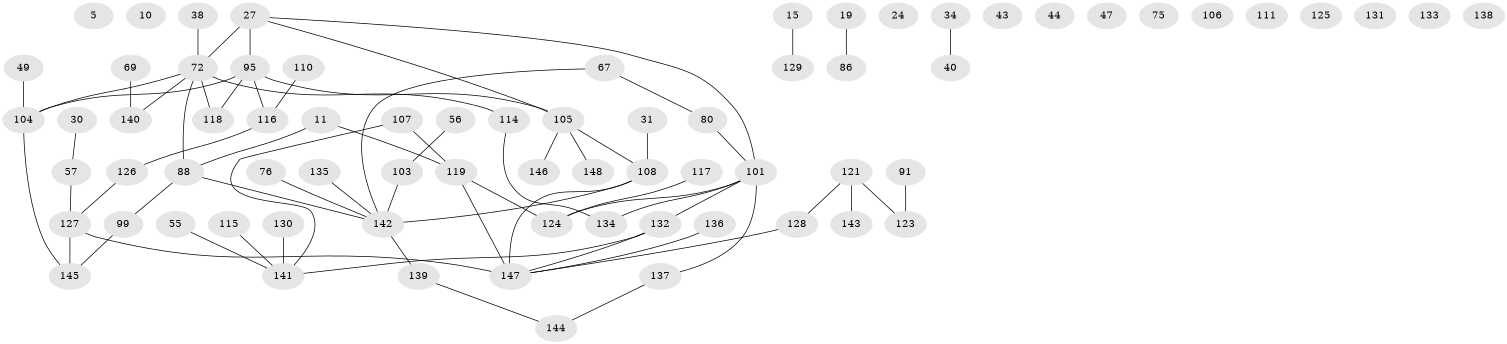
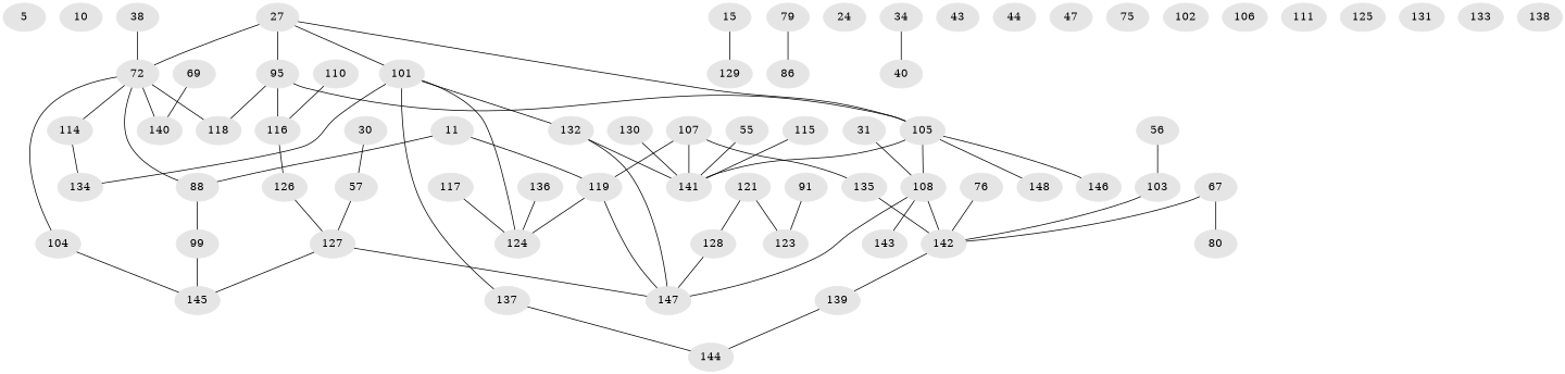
  graph {
    node [color=gray90 style=filled]
    5
    10
    11
    88
    119
    142 [super="+1+109+13+18"]
    99
    124 [super="+63+100"]
    147 [super="+78+97+112+120"]
    15
    129
-   19
+   19 [label=79]
    86
    24
    27 [super="+25"]
    72 [super="+52+65+48"]
    95 [super="+17+79+89"]
    101 [super="+74"]
    105 [super="+70+87+2"]
    104 [super="+94"]
    140 [super="+66+61+59"]
    114 [super="+92"]
    118
    116 [super="+90"]
    132
    134
    137 [super="+21+37+28"]
    108 [super="+39+77"]
    141 [super="+113+122"]
    146
    148
    n32 [label=57]
    30
    127
    143
    31
    34
    40
    38
    43
    44
    47
    145 [super="+36"]
-   49
    55
    56
    103
    67
    80
    139
    69
    75
    76
    123 [super="+83+58"]
    91
    126 [super="+98"]
    144 [super="+57"]
+   102
    106
    107 [super="+35+73"]
    135
    128 [super="+53+82+96"]
    110
    111
    115
    117
    121 [super="+22+85+23"]
    125
    130
    131
    133
    136
    138
    11 -- 88
    11 -- 119
-   88 -- 142
    88 -- 99
    119 -- 124
    119 -- 147
    142 -- 139
    99 -- 145
    15 -- 129
    19 -- 86
    27 -- 72 [weight=2]
    27 -- 95 [weight=2]
    27 -- 101 [weight=2]
    27 -- 105
    72 -- 88
    72 -- 104
    72 -- 140
    72 -- 114
    72 -- 118
    95 -- 105 [weight=2]
-   95 -- 104 [weight=2]
    95 -- 118
    95 -- 116
    101 -- 124
    101 -- 132
    101 -- 134
    101 -- 137
    105 -- 108
+   105 -- 141
    105 -- 146
    105 -- 148
    104 -- 145
    114 -- 134
    116 -- 126
    132 -- 147
    132 -- 141
    137 -- 144
    108 -- 142 [weight=2]
    108 -- 147 [weight=2]
-   121 -- 143
+   108 -- 143
    n32 -- 127
    30 -- n32
    127 -- 147
    127 -- 145
    31 -- 108
    34 -- 40
    38 -- 72
-   49 -- 104
    55 -- 141
    56 -- 103
    103 -- 142
    67 -- 142
    67 -- 80
-   80 -- 101
    139 -- 144
    69 -- 140
    76 -- 142
    91 -- 123
    126 -- 127
    107 -- 119
    107 -- 141
+   107 -- 135
    135 -- 142
    128 -- 147
    110 -- 116 [weight=2]
    115 -- 141
    117 -- 124
    121 -- 123
    121 -- 128
    130 -- 141
-   136 -- 147
+   136 -- 124
  }
